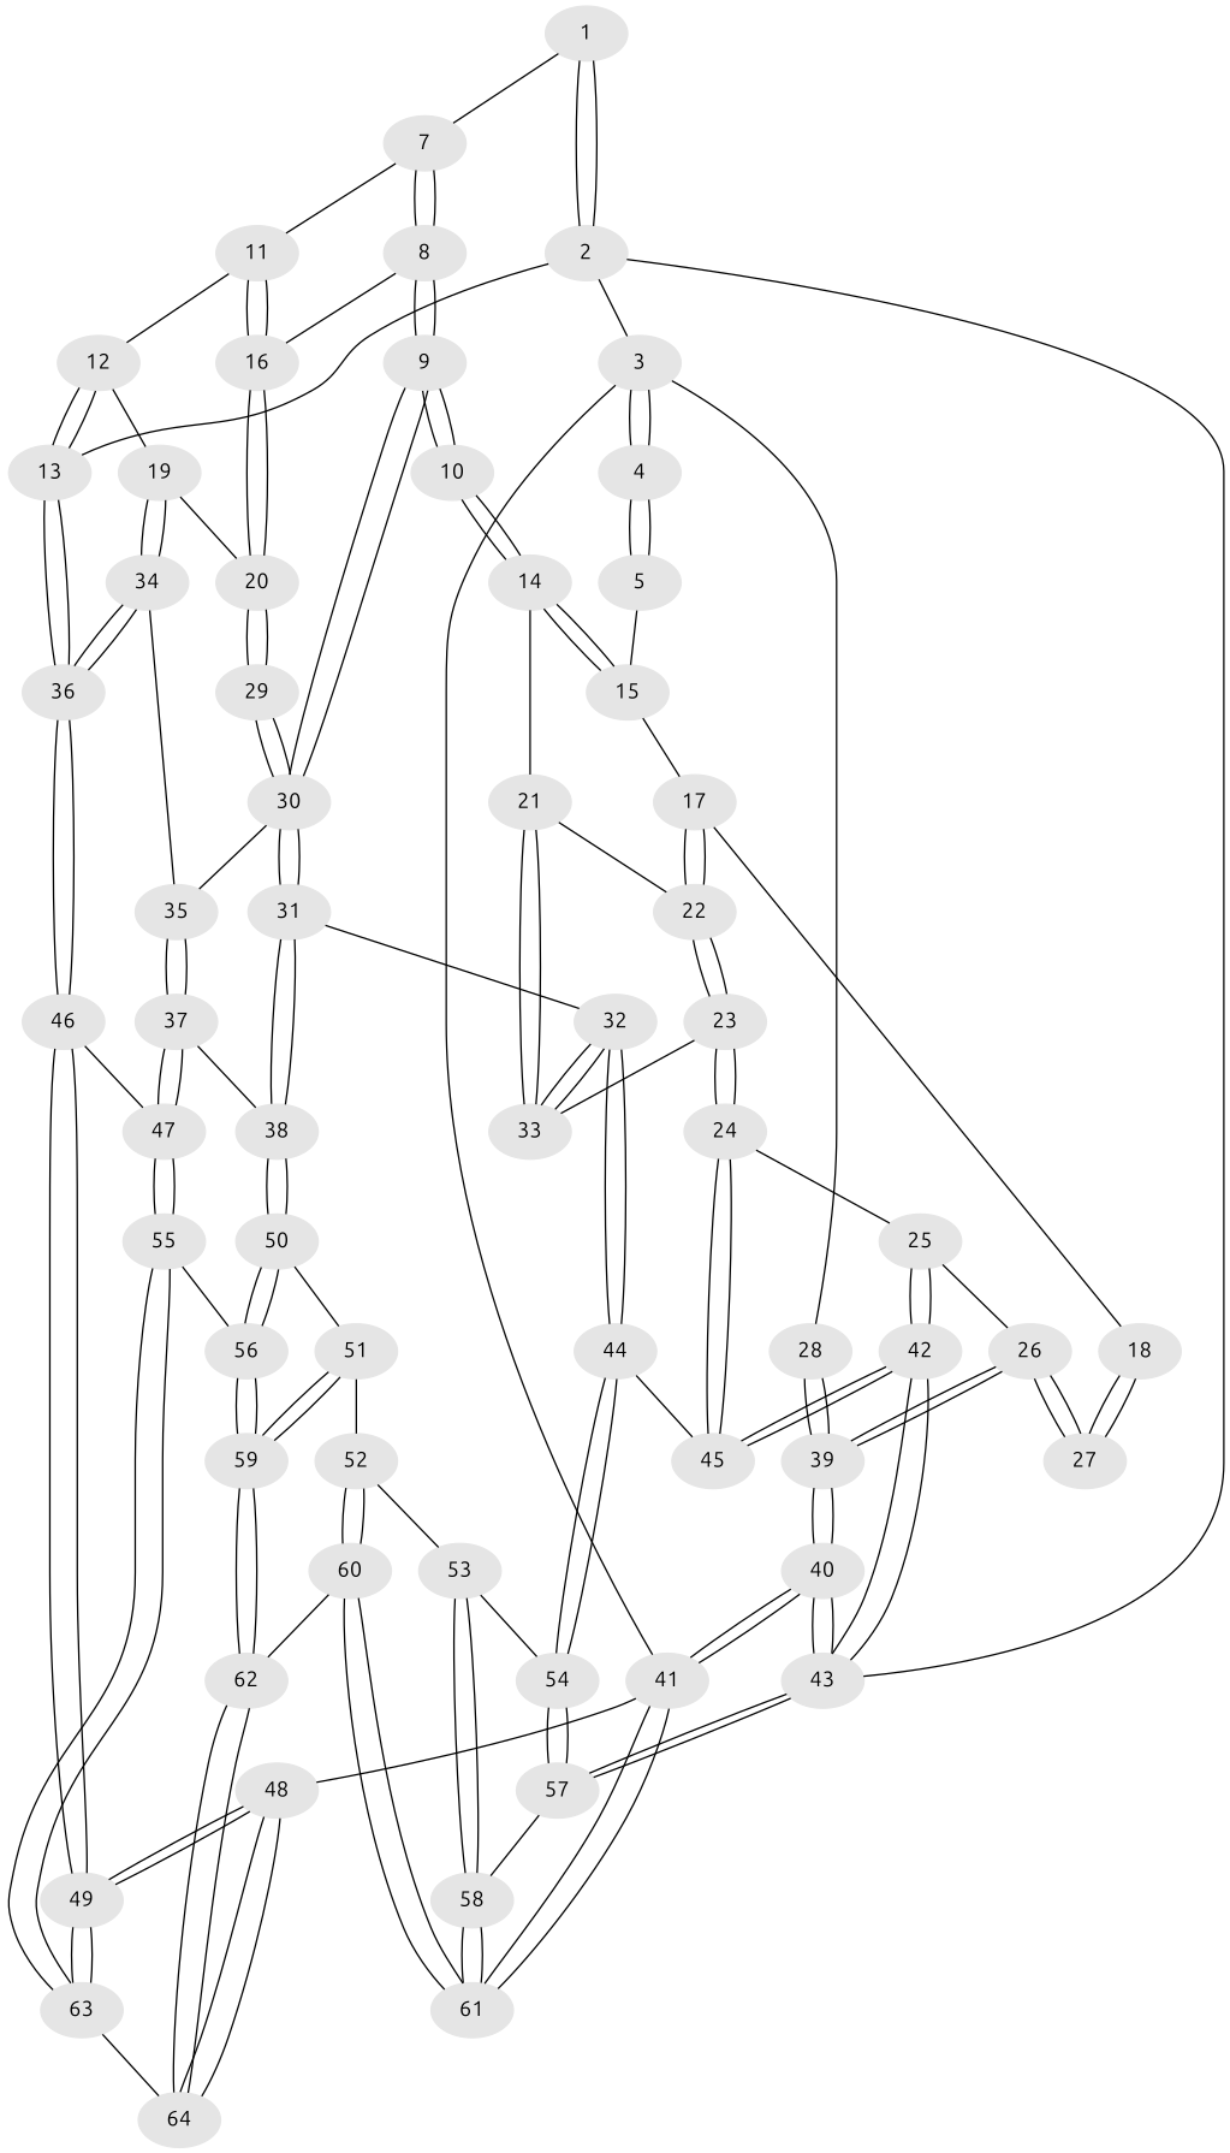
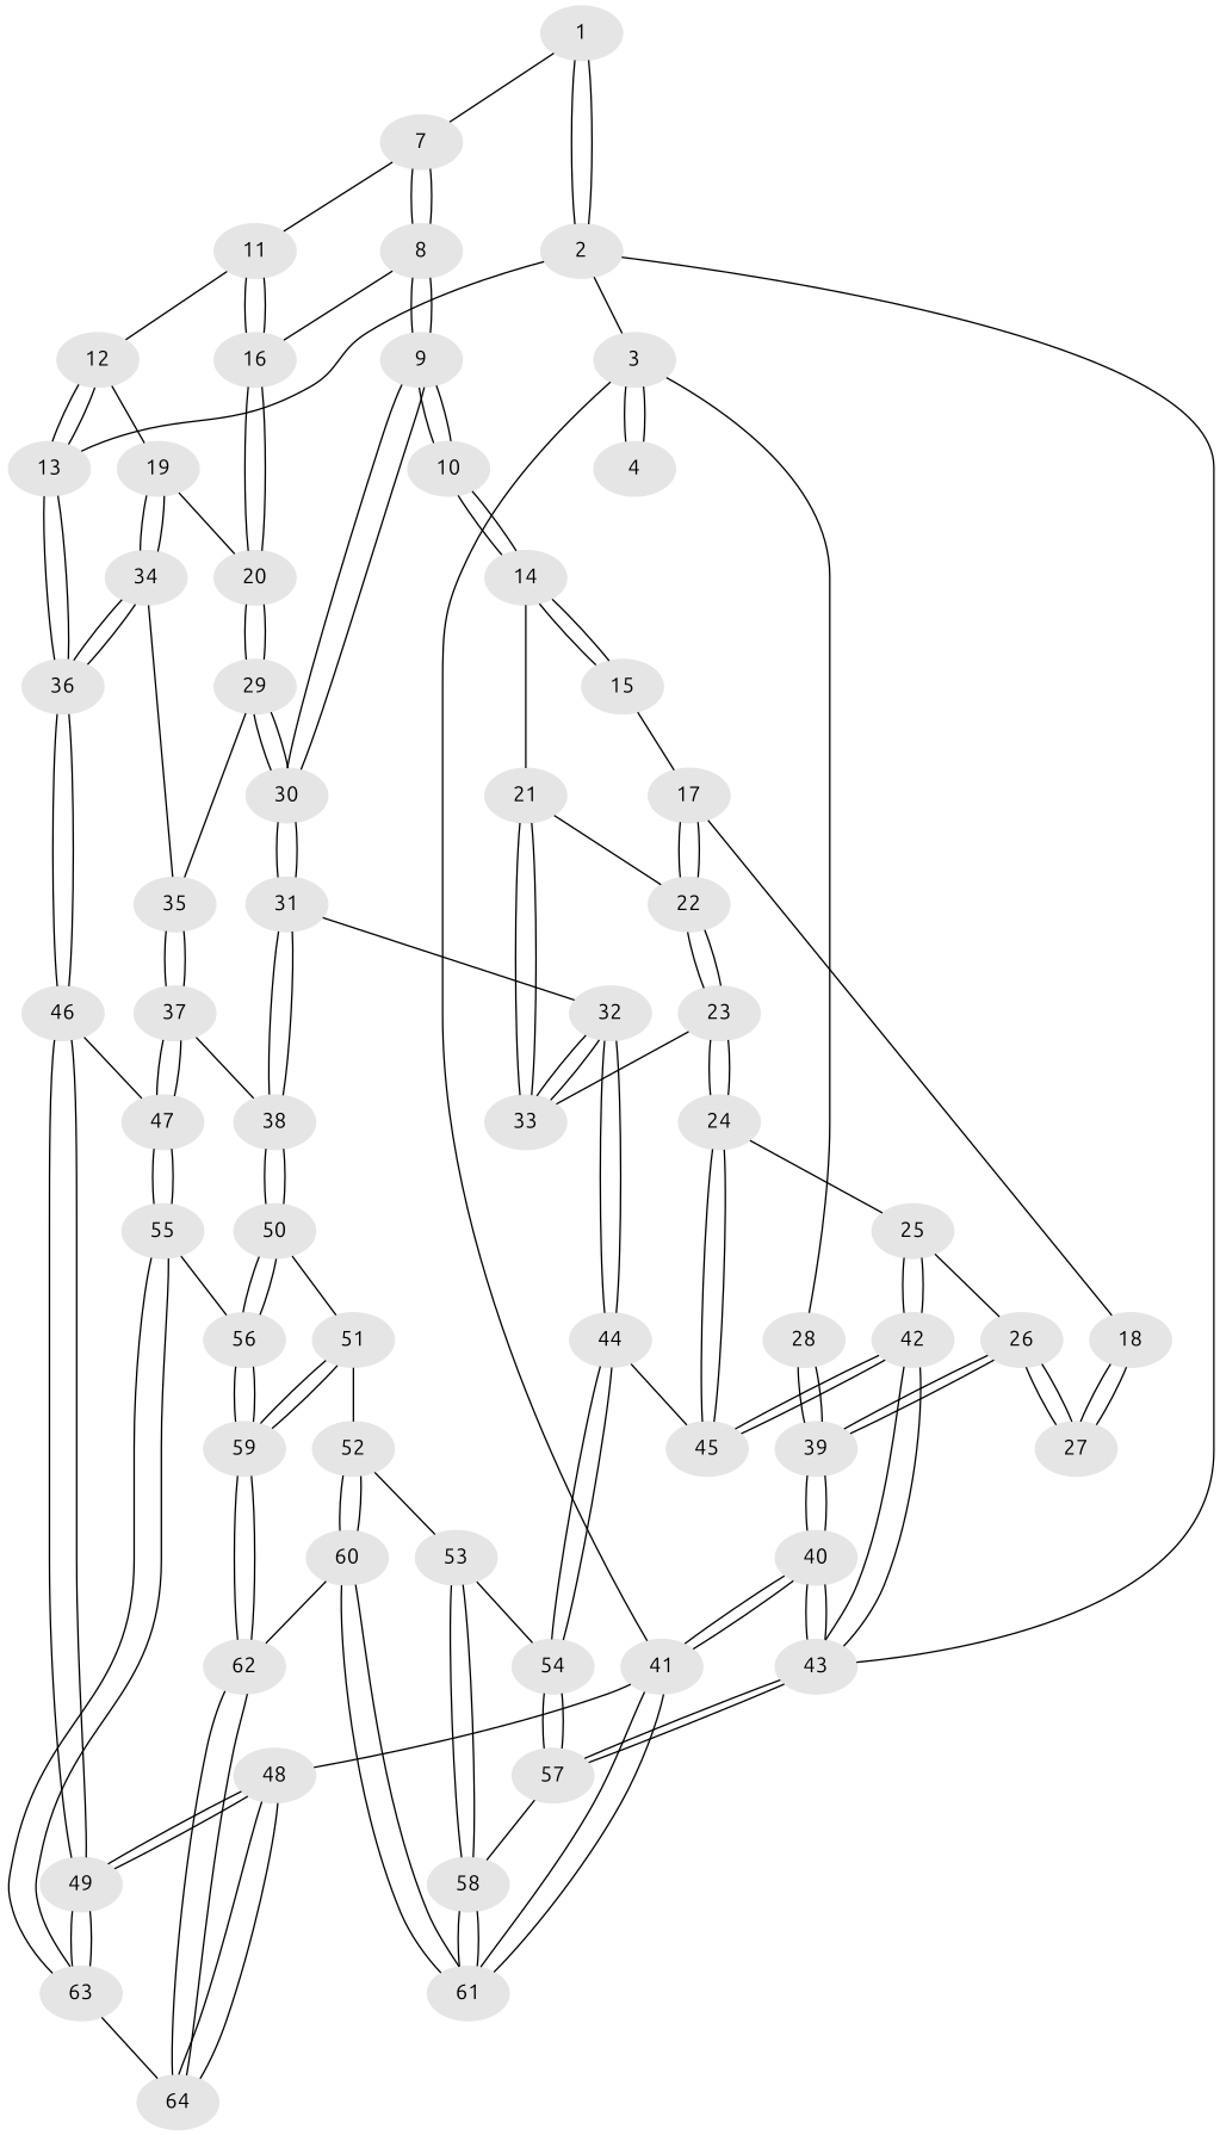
  graph {
    fontname=Ubuntu
    node [color=gray90 fontname=Ubuntu style=filled]
    edge [fontname=Ubuntu]
    1
    2
    7
    3
    13
    43
    8
    11
    4
    28
    41
    36
    48
    49
    64
-   5
    39
    61
    15
    18
    27
    17
    10
    14
    9
    16
    12
    30
    20
    31
    21
    19
    34
    46
    22
    33
    29
    23
    35
    24
    25
    45
    26
    42
    40
    37
    32
    38
    44
    50
    54
    47
    55
    51
    56
    57
    58
    63
    52
    59
    53
    60
    62
    1 -- 2
    1 -- 2
    1 -- 7
    2 -- 3
    2 -- 13
    2 -- 43
    7 -- 8
    7 -- 8
    7 -- 11
    3 -- 4
    3 -- 4
    3 -- 28
    3 -- 41
    13 -- 36
    13 -- 36
    43 -- 57
    43 -- 57
    8 -- 9
    8 -- 9
    8 -- 16
    11 -- 16
    11 -- 16
    11 -- 12
-   4 -- 5
-   4 -- 5
    28 -- 39
    28 -- 39
    41 -- 48
    41 -- 61
    41 -- 61
    36 -- 46
    36 -- 46
    48 -- 49
    48 -- 49
    48 -- 64
    48 -- 64
    49 -- 63
    49 -- 63
-   5 -- 15
    39 -- 40
    39 -- 40
    15 -- 17
    18 -- 27
    18 -- 27
    17 -- 18
    17 -- 22
    17 -- 22
    10 -- 14
    10 -- 14
    14 -- 15
    14 -- 15
    14 -- 21
    9 -- 10
    9 -- 10
    9 -- 30
    9 -- 30
    16 -- 20
    16 -- 20
    12 -- 13
    12 -- 13
    12 -- 19
    30 -- 31
    30 -- 31
    20 -- 29
    20 -- 29
    31 -- 32
    31 -- 38
    31 -- 38
    21 -- 22
    21 -- 33
    21 -- 33
    19 -- 20
    19 -- 34
    19 -- 34
    34 -- 36
    34 -- 36
    34 -- 35
    46 -- 49
    46 -- 49
    46 -- 47
    22 -- 23
    22 -- 23
    29 -- 30
    29 -- 30
-   30 -- 35
+   29 -- 35
    23 -- 33
    23 -- 24
    23 -- 24
    35 -- 37
    35 -- 37
    24 -- 25
    24 -- 45
    24 -- 45
    25 -- 26
    25 -- 42
    25 -- 42
    26 -- 39
    26 -- 39
    26 -- 27
    26 -- 27
    42 -- 43
    42 -- 43
    42 -- 45
    42 -- 45
    40 -- 43
    40 -- 43
    40 -- 41
    40 -- 41
    37 -- 38
    37 -- 47
    37 -- 47
    32 -- 33
    32 -- 33
    32 -- 44
    32 -- 44
    38 -- 50
    38 -- 50
    44 -- 45
    44 -- 54
    44 -- 54
    50 -- 51
    50 -- 56
    50 -- 56
    54 -- 57
    54 -- 57
    47 -- 55
    47 -- 55
    55 -- 56
    55 -- 63
    55 -- 63
    51 -- 52
    51 -- 59
    51 -- 59
    56 -- 59
    56 -- 59
    57 -- 58
    58 -- 61
    58 -- 61
    63 -- 64
    52 -- 53
    52 -- 60
    52 -- 60
    59 -- 62
    59 -- 62
    53 -- 54
    53 -- 58
    53 -- 58
    60 -- 61
    60 -- 61
    60 -- 62
    62 -- 64
    62 -- 64
  }
